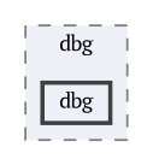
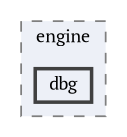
  digraph {
    compound=true
    fontname="PT Serif"
    n1 [color=grey25 fillcolor="#edf0f7" fontname="PT Serif" fontsize=10 height=0.2 label=dbg shape=box style="filled,bold" width=0.4]
    subgraph cluster_1 {
      bgcolor="#edf0f7"
      fontsize=10
-     label=dbg
+     label=engine
      pencolor=grey50
      style="filled,dashed"
      n1
    }
  }
